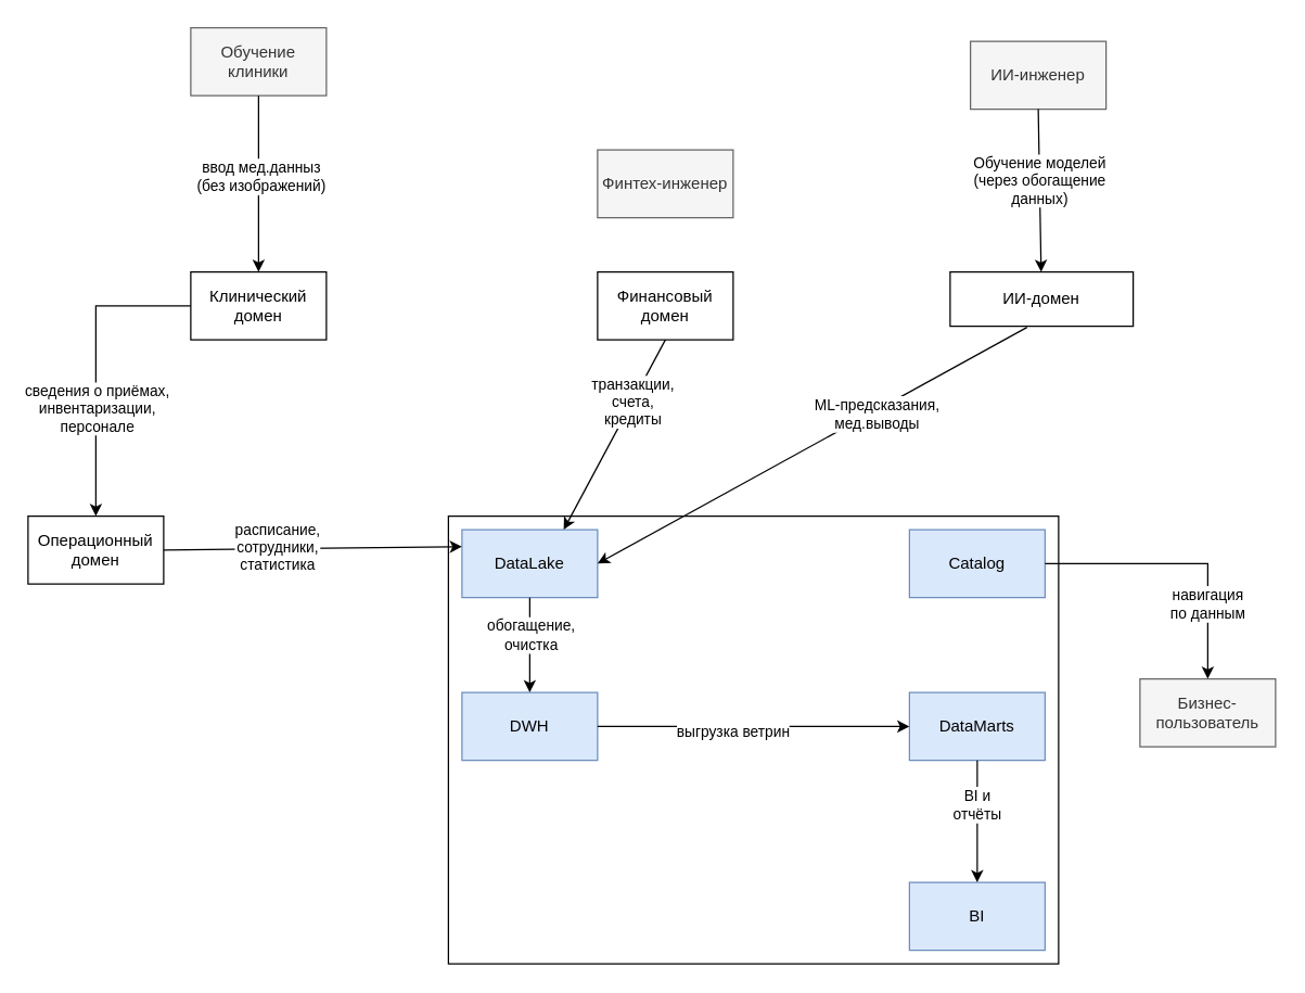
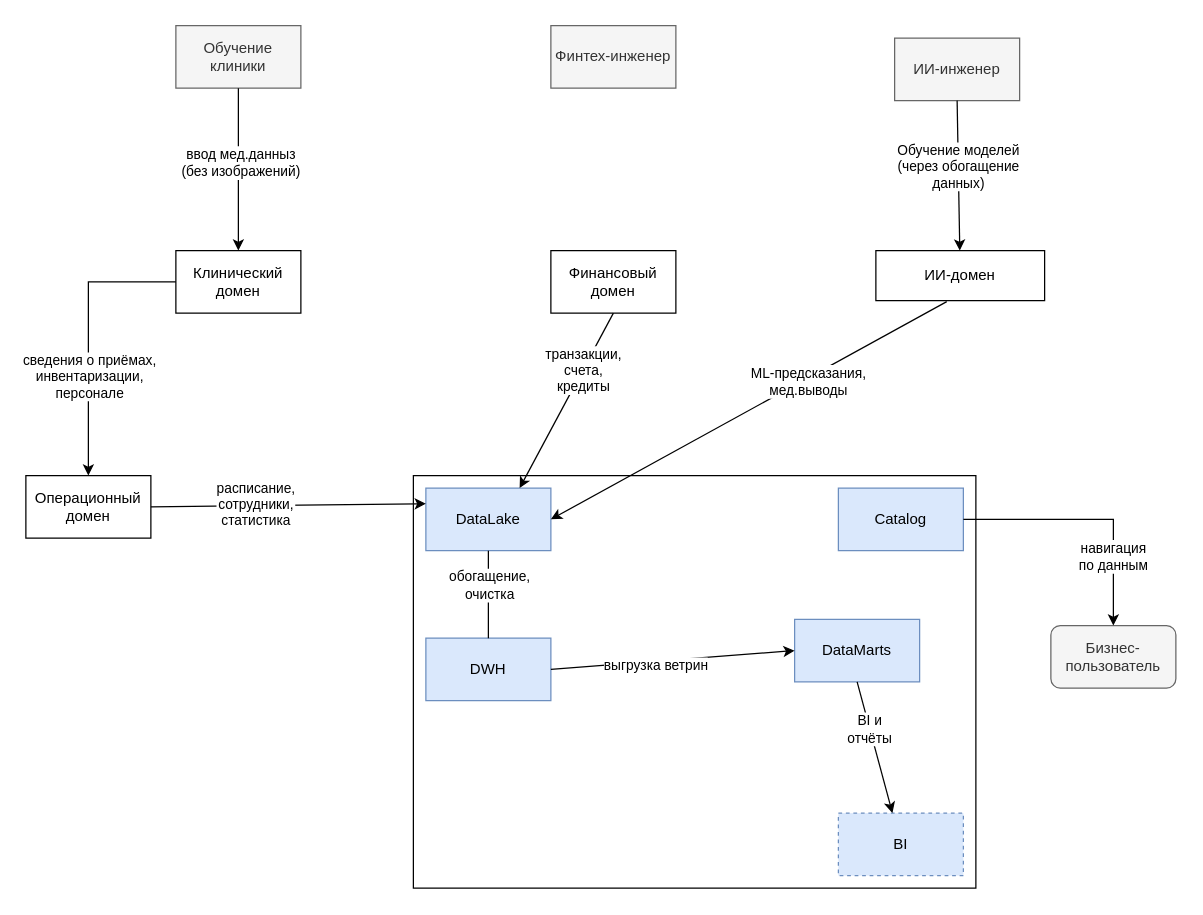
  <mxCell id="0" />
  <mxCell id="1" parent="0" />
- <mxCell id="2" value="Финтех-инженер" style="html=1;dashed=0;whiteSpace=wrap;fillColor=#f5f5f5;fontColor=#333333;strokeColor=#666666;" vertex="1" parent="1"><mxGeometry x="440" y="110" width="100" height="50" as="geometry" /></mxCell>
+ <mxCell id="2" value="Финтех-инженер" style="html=1;dashed=0;whiteSpace=wrap;fillColor=#f5f5f5;fontColor=#333333;strokeColor=#666666;" vertex="1" parent="1"><mxGeometry x="440" y="20" width="100" height="50" as="geometry" /></mxCell>
  <mxCell id="3" value="Клинический домен" style="html=1;dashed=0;whiteSpace=wrap;" vertex="1" parent="1"><mxGeometry x="140" y="200" width="100" height="50" as="geometry" /></mxCell>
  <mxCell id="4" value="ИИ-инженер" style="html=1;dashed=0;whiteSpace=wrap;fillColor=#f5f5f5;fontColor=#333333;strokeColor=#666666;" vertex="1" parent="1"><mxGeometry x="715" y="30" width="100" height="50" as="geometry" /></mxCell>
- <mxCell id="5" value="Бизнес-пользователь" style="html=1;dashed=0;whiteSpace=wrap;fillColor=#f5f5f5;fontColor=#333333;strokeColor=#666666;" vertex="1" parent="1"><mxGeometry x="840" y="500" width="100" height="50" as="geometry" /></mxCell>
+ <mxCell id="5" value="Бизнес-пользователь" style="html=1;dashed=0;whiteSpace=wrap;fillColor=#f5f5f5;fontColor=#333333;strokeColor=#666666;rounded=1;" vertex="1" parent="1"><mxGeometry x="840" y="500" width="100" height="50" as="geometry" /></mxCell>
  <mxCell id="6" value="Обучение клиники" style="html=1;dashed=0;whiteSpace=wrap;fillColor=#f5f5f5;fontColor=#333333;strokeColor=#666666;" vertex="1" parent="1"><mxGeometry x="140" y="20" width="100" height="50" as="geometry" /></mxCell>
  <mxCell id="7" value="" style="endArrow=classic;html=1;rounded=0;exitX=0.5;exitY=1;exitDx=0;exitDy=0;" edge="1" parent="1" source="6" target="3"><mxGeometry width="50" height="50" relative="1" as="geometry"><mxPoint x="660" y="390" as="sourcePoint" /><mxPoint x="710" y="340" as="targetPoint" /></mxGeometry></mxCell>
  <mxCell id="8" value="ввод мед.данныз&lt;div&gt;(без изображений)&lt;/div&gt;" style="edgeLabel;html=1;align=center;verticalAlign=middle;resizable=0;points=[];" vertex="1" connectable="0" parent="7"><mxGeometry x="-0.092" y="1" relative="1" as="geometry"><mxPoint as="offset" /></mxGeometry></mxCell>
  <mxCell id="9" value="Операционный домен" style="html=1;dashed=0;whiteSpace=wrap;" vertex="1" parent="1"><mxGeometry x="20" y="380" width="100" height="50" as="geometry" /></mxCell>
  <mxCell id="10" value="Финансовый домен" style="html=1;dashed=0;whiteSpace=wrap;" vertex="1" parent="1"><mxGeometry x="440" y="200" width="100" height="50" as="geometry" /></mxCell>
  <mxCell id="11" value="" style="endArrow=classic;html=1;rounded=0;exitX=0;exitY=0.5;exitDx=0;exitDy=0;entryX=0.5;entryY=0;entryDx=0;entryDy=0;" edge="1" parent="1" source="3" target="9"><mxGeometry width="50" height="50" relative="1" as="geometry"><mxPoint x="660" y="390" as="sourcePoint" /><mxPoint x="710" y="340" as="targetPoint" /><Array as="points"><mxPoint x="70" y="225" /></Array></mxGeometry></mxCell>
  <mxCell id="12" value="сведения о приёмах,&lt;div&gt;инвентаризации,&lt;/div&gt;&lt;div&gt;персонале&lt;/div&gt;" style="edgeLabel;html=1;align=center;verticalAlign=middle;resizable=0;points=[];" vertex="1" connectable="0" parent="11"><mxGeometry x="0.289" relative="1" as="geometry"><mxPoint as="offset" /></mxGeometry></mxCell>
  <mxCell id="13" value="ИИ-домен" style="html=1;dashed=0;whiteSpace=wrap;" vertex="1" parent="1"><mxGeometry x="700" y="200" width="135" height="40" as="geometry" /></mxCell>
  <mxCell id="14" value="" style="endArrow=classic;html=1;rounded=0;exitX=0.5;exitY=1;exitDx=0;exitDy=0;" edge="1" parent="1" source="4" target="13"><mxGeometry width="50" height="50" relative="1" as="geometry"><mxPoint x="660" y="390" as="sourcePoint" /><mxPoint x="710" y="340" as="targetPoint" /></mxGeometry></mxCell>
  <mxCell id="15" value="Обучение моделей&lt;div&gt;(через обогащение&lt;/div&gt;&lt;div&gt;данных)&lt;/div&gt;" style="edgeLabel;html=1;align=center;verticalAlign=middle;resizable=0;points=[];" vertex="1" connectable="0" parent="14"><mxGeometry x="-0.123" relative="1" as="geometry"><mxPoint as="offset" /></mxGeometry></mxCell>
  <mxCell id="16" value="" style="html=1;dashed=0;whiteSpace=wrap;" vertex="1" parent="1"><mxGeometry x="330" y="380" width="450" height="330" as="geometry" /></mxCell>
  <mxCell id="17" value="DataLake" style="html=1;dashed=0;whiteSpace=wrap;fillColor=#dae8fc;strokeColor=#6c8ebf;" vertex="1" parent="1"><mxGeometry x="340" y="390" width="100" height="50" as="geometry" /></mxCell>
  <mxCell id="18" value="Catalog&lt;span style=&quot;color: rgba(0, 0, 0, 0); font-family: monospace; font-size: 0px; text-align: start; text-wrap-mode: nowrap;&quot;&gt;%3CmxGraphModel%3E%3Croot%3E%3CmxCell%20id%3D%220%22%2F%3E%3CmxCell%20id%3D%221%22%20parent%3D%220%22%2F%3E%3CmxCell%20id%3D%222%22%20value%3D%22DataLake%22%20style%3D%22html%3D1%3Bdashed%3D0%3BwhiteSpace%3Dwrap%3BfillColor%3D%23dae8fc%3BstrokeColor%3D%236c8ebf%3B%22%20vertex%3D%221%22%20parent%3D%221%22%3E%3CmxGeometry%20x%3D%22100%22%20y%3D%22630%22%20width%3D%22100%22%20height%3D%2250%22%20as%3D%22geometry%22%2F%3E%3C%2FmxCell%3E%3C%2Froot%3E%3C%2FmxGraphModel%3E&lt;/span&gt;" style="html=1;dashed=0;whiteSpace=wrap;fillColor=#dae8fc;strokeColor=#6c8ebf;" vertex="1" parent="1"><mxGeometry x="670" y="390" width="100" height="50" as="geometry" /></mxCell>
  <mxCell id="19" value="DWH" style="html=1;dashed=0;whiteSpace=wrap;fillColor=#dae8fc;strokeColor=#6c8ebf;" vertex="1" parent="1"><mxGeometry x="340" y="510" width="100" height="50" as="geometry" /></mxCell>
- <mxCell id="20" value="DataMarts" style="html=1;dashed=0;whiteSpace=wrap;fillColor=#dae8fc;strokeColor=#6c8ebf;" vertex="1" parent="1"><mxGeometry x="670" y="510" width="100" height="50" as="geometry" /></mxCell>
- <mxCell id="21" value="BI" style="html=1;dashed=0;whiteSpace=wrap;fillColor=#dae8fc;strokeColor=#6c8ebf;" vertex="1" parent="1"><mxGeometry x="670" y="650" width="100" height="50" as="geometry" /></mxCell>
+ <mxCell id="20" value="DataMarts" style="html=1;dashed=0;whiteSpace=wrap;fillColor=#dae8fc;strokeColor=#6c8ebf;" vertex="1" parent="1"><mxGeometry x="635" y="495" width="100" height="50" as="geometry" /></mxCell>
+ <mxCell id="21" value="BI" style="html=1;dashed=1;whiteSpace=wrap;fillColor=#dae8fc;strokeColor=#6c8ebf;" vertex="1" parent="1"><mxGeometry x="670" y="650" width="100" height="50" as="geometry" /></mxCell>
  <mxCell id="22" value="" style="endArrow=classic;html=1;rounded=0;exitX=1;exitY=0.5;exitDx=0;exitDy=0;entryX=0.5;entryY=0;entryDx=0;entryDy=0;" edge="1" parent="1" source="18" target="5"><mxGeometry width="50" height="50" relative="1" as="geometry"><mxPoint x="660" y="510" as="sourcePoint" /><mxPoint x="710" y="460" as="targetPoint" /><Array as="points"><mxPoint x="890" y="415" /></Array></mxGeometry></mxCell>
  <mxCell id="23" value="навигация&lt;div&gt;по данным&lt;/div&gt;" style="edgeLabel;html=1;align=center;verticalAlign=middle;resizable=0;points=[];" vertex="1" connectable="0" parent="22"><mxGeometry x="0.454" y="-1" relative="1" as="geometry"><mxPoint as="offset" /></mxGeometry></mxCell>
  <mxCell id="24" value="" style="endArrow=classic;html=1;rounded=0;exitX=0.5;exitY=1;exitDx=0;exitDy=0;" edge="1" parent="1" source="20" target="21"><mxGeometry width="50" height="50" relative="1" as="geometry"><mxPoint x="660" y="510" as="sourcePoint" /><mxPoint x="710" y="460" as="targetPoint" /></mxGeometry></mxCell>
  <mxCell id="25" value="BI и&lt;div&gt;отчёты&lt;/div&gt;" style="edgeLabel;html=1;align=center;verticalAlign=middle;resizable=0;points=[];" vertex="1" connectable="0" parent="24"><mxGeometry x="-0.289" y="-1" relative="1" as="geometry"><mxPoint as="offset" /></mxGeometry></mxCell>
  <mxCell id="26" value="" style="endArrow=classic;html=1;rounded=0;exitX=1;exitY=0.5;exitDx=0;exitDy=0;entryX=0;entryY=0.5;entryDx=0;entryDy=0;" edge="1" parent="1" source="19" target="20"><mxGeometry width="50" height="50" relative="1" as="geometry"><mxPoint x="660" y="510" as="sourcePoint" /><mxPoint x="710" y="460" as="targetPoint" /></mxGeometry></mxCell>
  <mxCell id="27" value="выгрузка ветрин" style="edgeLabel;html=1;align=center;verticalAlign=middle;resizable=0;points=[];" vertex="1" connectable="0" parent="26"><mxGeometry x="-0.139" y="-3" relative="1" as="geometry"><mxPoint as="offset" /></mxGeometry></mxCell>
- <mxCell id="28" value="" style="endArrow=classic;html=1;rounded=0;exitX=0.5;exitY=1;exitDx=0;exitDy=0;" edge="1" parent="1" source="17" target="19"><mxGeometry width="50" height="50" relative="1" as="geometry"><mxPoint x="660" y="510" as="sourcePoint" /><mxPoint x="710" y="460" as="targetPoint" /></mxGeometry></mxCell>
+ <mxCell id="28" value="" style="endArrow=none;html=1;rounded=0;exitX=0.5;exitY=1;exitDx=0;exitDy=0;" edge="1" parent="1" source="17" target="19"><mxGeometry width="50" height="50" relative="1" as="geometry"><mxPoint x="660" y="510" as="sourcePoint" /><mxPoint x="710" y="460" as="targetPoint" /></mxGeometry></mxCell>
  <mxCell id="29" value="обогащение,&lt;div&gt;очистка&lt;/div&gt;" style="edgeLabel;html=1;align=center;verticalAlign=middle;resizable=0;points=[];" vertex="1" connectable="0" parent="28"><mxGeometry x="-0.229" relative="1" as="geometry"><mxPoint as="offset" /></mxGeometry></mxCell>
  <mxCell id="30" value="" style="endArrow=classic;html=1;rounded=0;exitX=1;exitY=0.5;exitDx=0;exitDy=0;entryX=0;entryY=0.25;entryDx=0;entryDy=0;" edge="1" parent="1" source="9" target="17"><mxGeometry width="50" height="50" relative="1" as="geometry"><mxPoint x="660" y="390" as="sourcePoint" /><mxPoint x="710" y="340" as="targetPoint" /></mxGeometry></mxCell>
  <mxCell id="31" value="расписание,&lt;div&gt;сотрудники,&lt;/div&gt;&lt;div&gt;статистика&lt;/div&gt;" style="edgeLabel;html=1;align=center;verticalAlign=middle;resizable=0;points=[];" vertex="1" connectable="0" parent="30"><mxGeometry x="-0.236" y="2" relative="1" as="geometry"><mxPoint as="offset" /></mxGeometry></mxCell>
  <mxCell id="32" value="" style="endArrow=classic;html=1;rounded=0;exitX=0.42;exitY=1.02;exitDx=0;exitDy=0;exitPerimeter=0;entryX=1;entryY=0.5;entryDx=0;entryDy=0;" edge="1" parent="1" source="13" target="17"><mxGeometry width="50" height="50" relative="1" as="geometry"><mxPoint x="660" y="390" as="sourcePoint" /><mxPoint x="710" y="340" as="targetPoint" /></mxGeometry></mxCell>
  <mxCell id="33" value="ML-предсказания,&lt;div&gt;мед.выводы&lt;/div&gt;" style="edgeLabel;html=1;align=center;verticalAlign=middle;resizable=0;points=[];" vertex="1" connectable="0" parent="32"><mxGeometry x="-0.291" y="2" relative="1" as="geometry"><mxPoint as="offset" /></mxGeometry></mxCell>
  <mxCell id="34" value="" style="endArrow=classic;html=1;rounded=0;exitX=0.5;exitY=1;exitDx=0;exitDy=0;entryX=0.75;entryY=0;entryDx=0;entryDy=0;" edge="1" parent="1" source="10" target="17"><mxGeometry width="50" height="50" relative="1" as="geometry"><mxPoint x="660" y="390" as="sourcePoint" /><mxPoint x="710" y="340" as="targetPoint" /></mxGeometry></mxCell>
  <mxCell id="35" value="транзакции,&lt;div&gt;счета,&lt;/div&gt;&lt;div&gt;кредиты&lt;/div&gt;" style="edgeLabel;html=1;align=center;verticalAlign=middle;resizable=0;points=[];" vertex="1" connectable="0" parent="34"><mxGeometry x="-0.352" y="-1" relative="1" as="geometry"><mxPoint y="1" as="offset" /></mxGeometry></mxCell>
